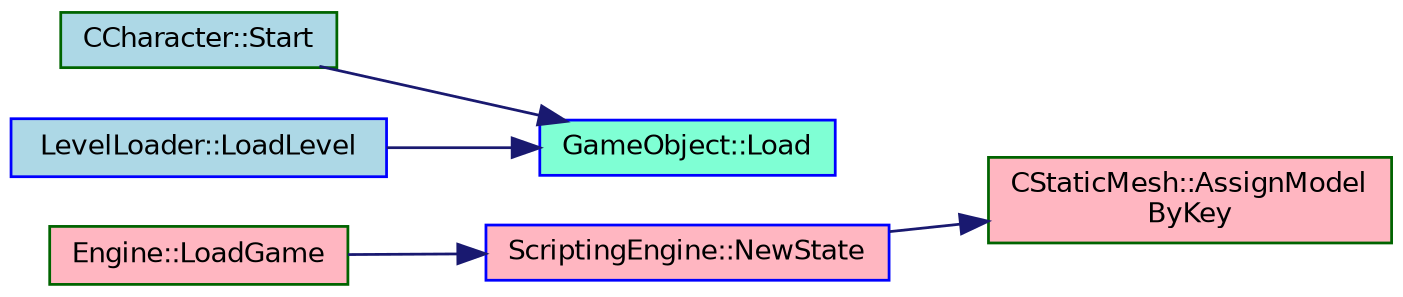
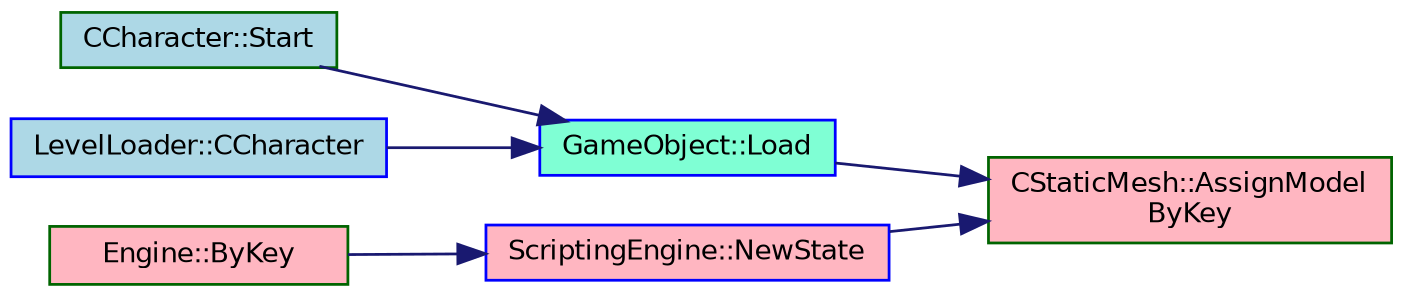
  digraph {
    rankdir=RL
    node [color=darkgreen fillcolor=lightpink fontname=Helvetica fontsize=10 shape=record style=filled]
    edge [color=midnightblue dir=back fontname=Helvetica fontsize=10 labelfontname=Helvetica labelfontsize=10 style=solid]
    n1 [fontcolor=black height=0.2 label="CStaticMesh::AssignModel\lByKey" width=0.4]
    n2 [color=blue fillcolor=aquamarine height=0.2 label="GameObject::Load" width=0.4]
    n3 [color=blue height=0.2 label="ScriptingEngine::NewState" width=0.4]
    n4 [fillcolor=lightblue height=0.2 label="CCharacter::Start" width=0.4]
-   n5 [color=blue fillcolor=lightblue height=0.2 label="LevelLoader::LoadLevel" width=0.4]
-   n6 [height=0.2 label="Engine::LoadGame" width=0.4]
+   n5 [color=blue fillcolor=lightblue height=0.2 label="LevelLoader::CCharacter" width=0.4]
+   n6 [height=0.2 label="Engine::ByKey" width=0.4]
+   n1 -> n2
    n1 -> n3
    n2 -> n4
    n2 -> n5
    n3 -> n6
  }
